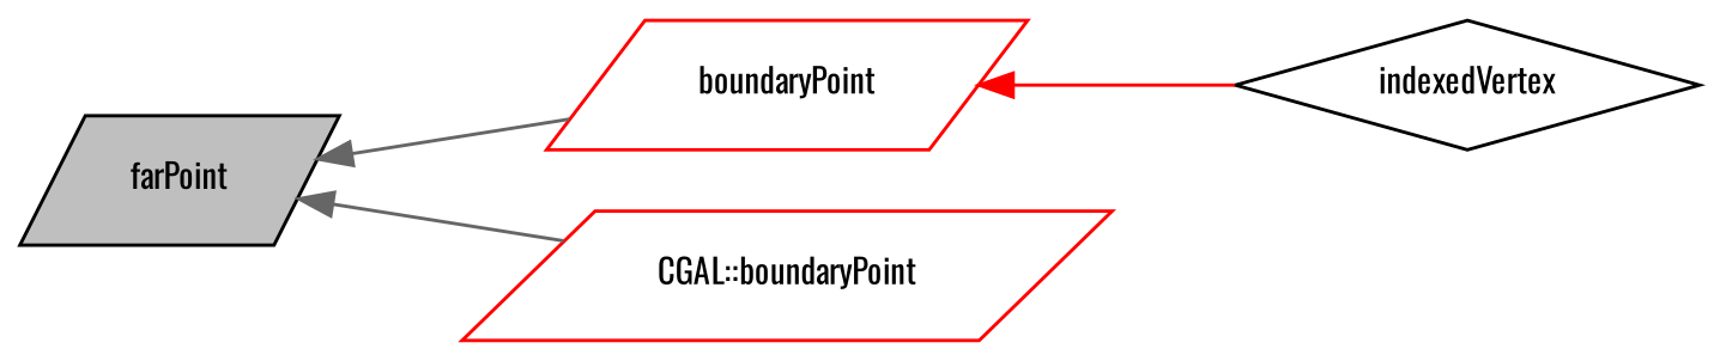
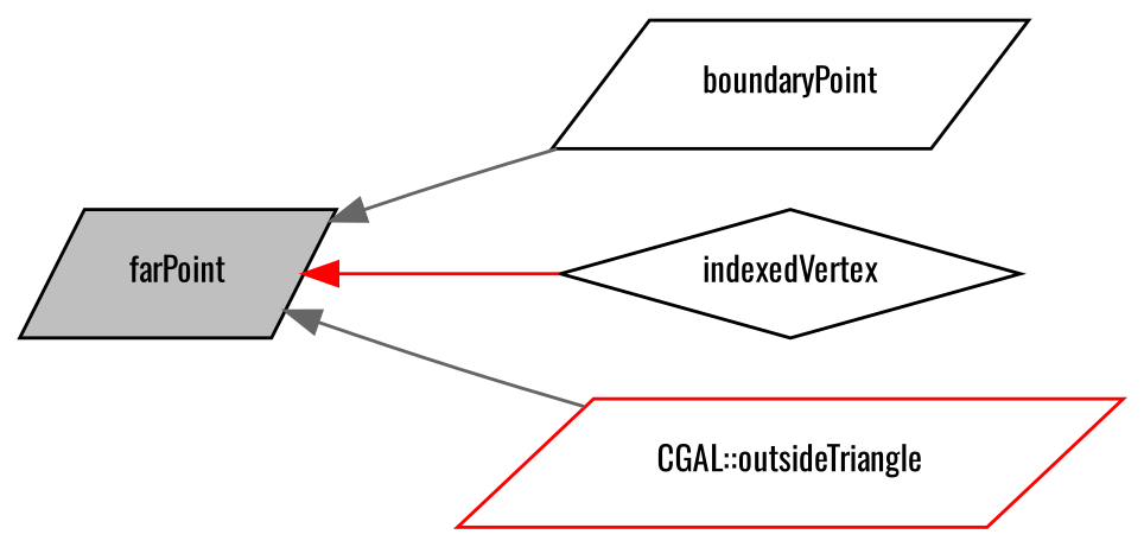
  digraph {
    fontname=Oswald
    rankdir=LR
    node [color=black fontname=Oswald fontsize=10 shape=parallelogram]
    edge [color=gray40 dir=back fontname=Oswald fontsize=10 labelfontname=FreeSans labelfontsize=10 style=solid]
    n1 [fillcolor=grey75 fontcolor=black height=0.2 label=farPoint style=filled width=0.4]
-   n2 [color=red height=0.2 label=boundaryPoint width=0.4]
+   n2 [height=0.2 label=boundaryPoint width=0.4]
    n3 [height=0.2 label=indexedVertex shape=diamond width=0.4]
-   n4 [color=red height=0.2 label="CGAL::boundaryPoint" width=0.4]
+   n4 [color=red height=0.2 label="CGAL::outsideTriangle" width=0.4]
    n1 -> n2
-   n2 -> n3 [color=red]
+   n1 -> n3 [color=red]
    n1 -> n4
  }
